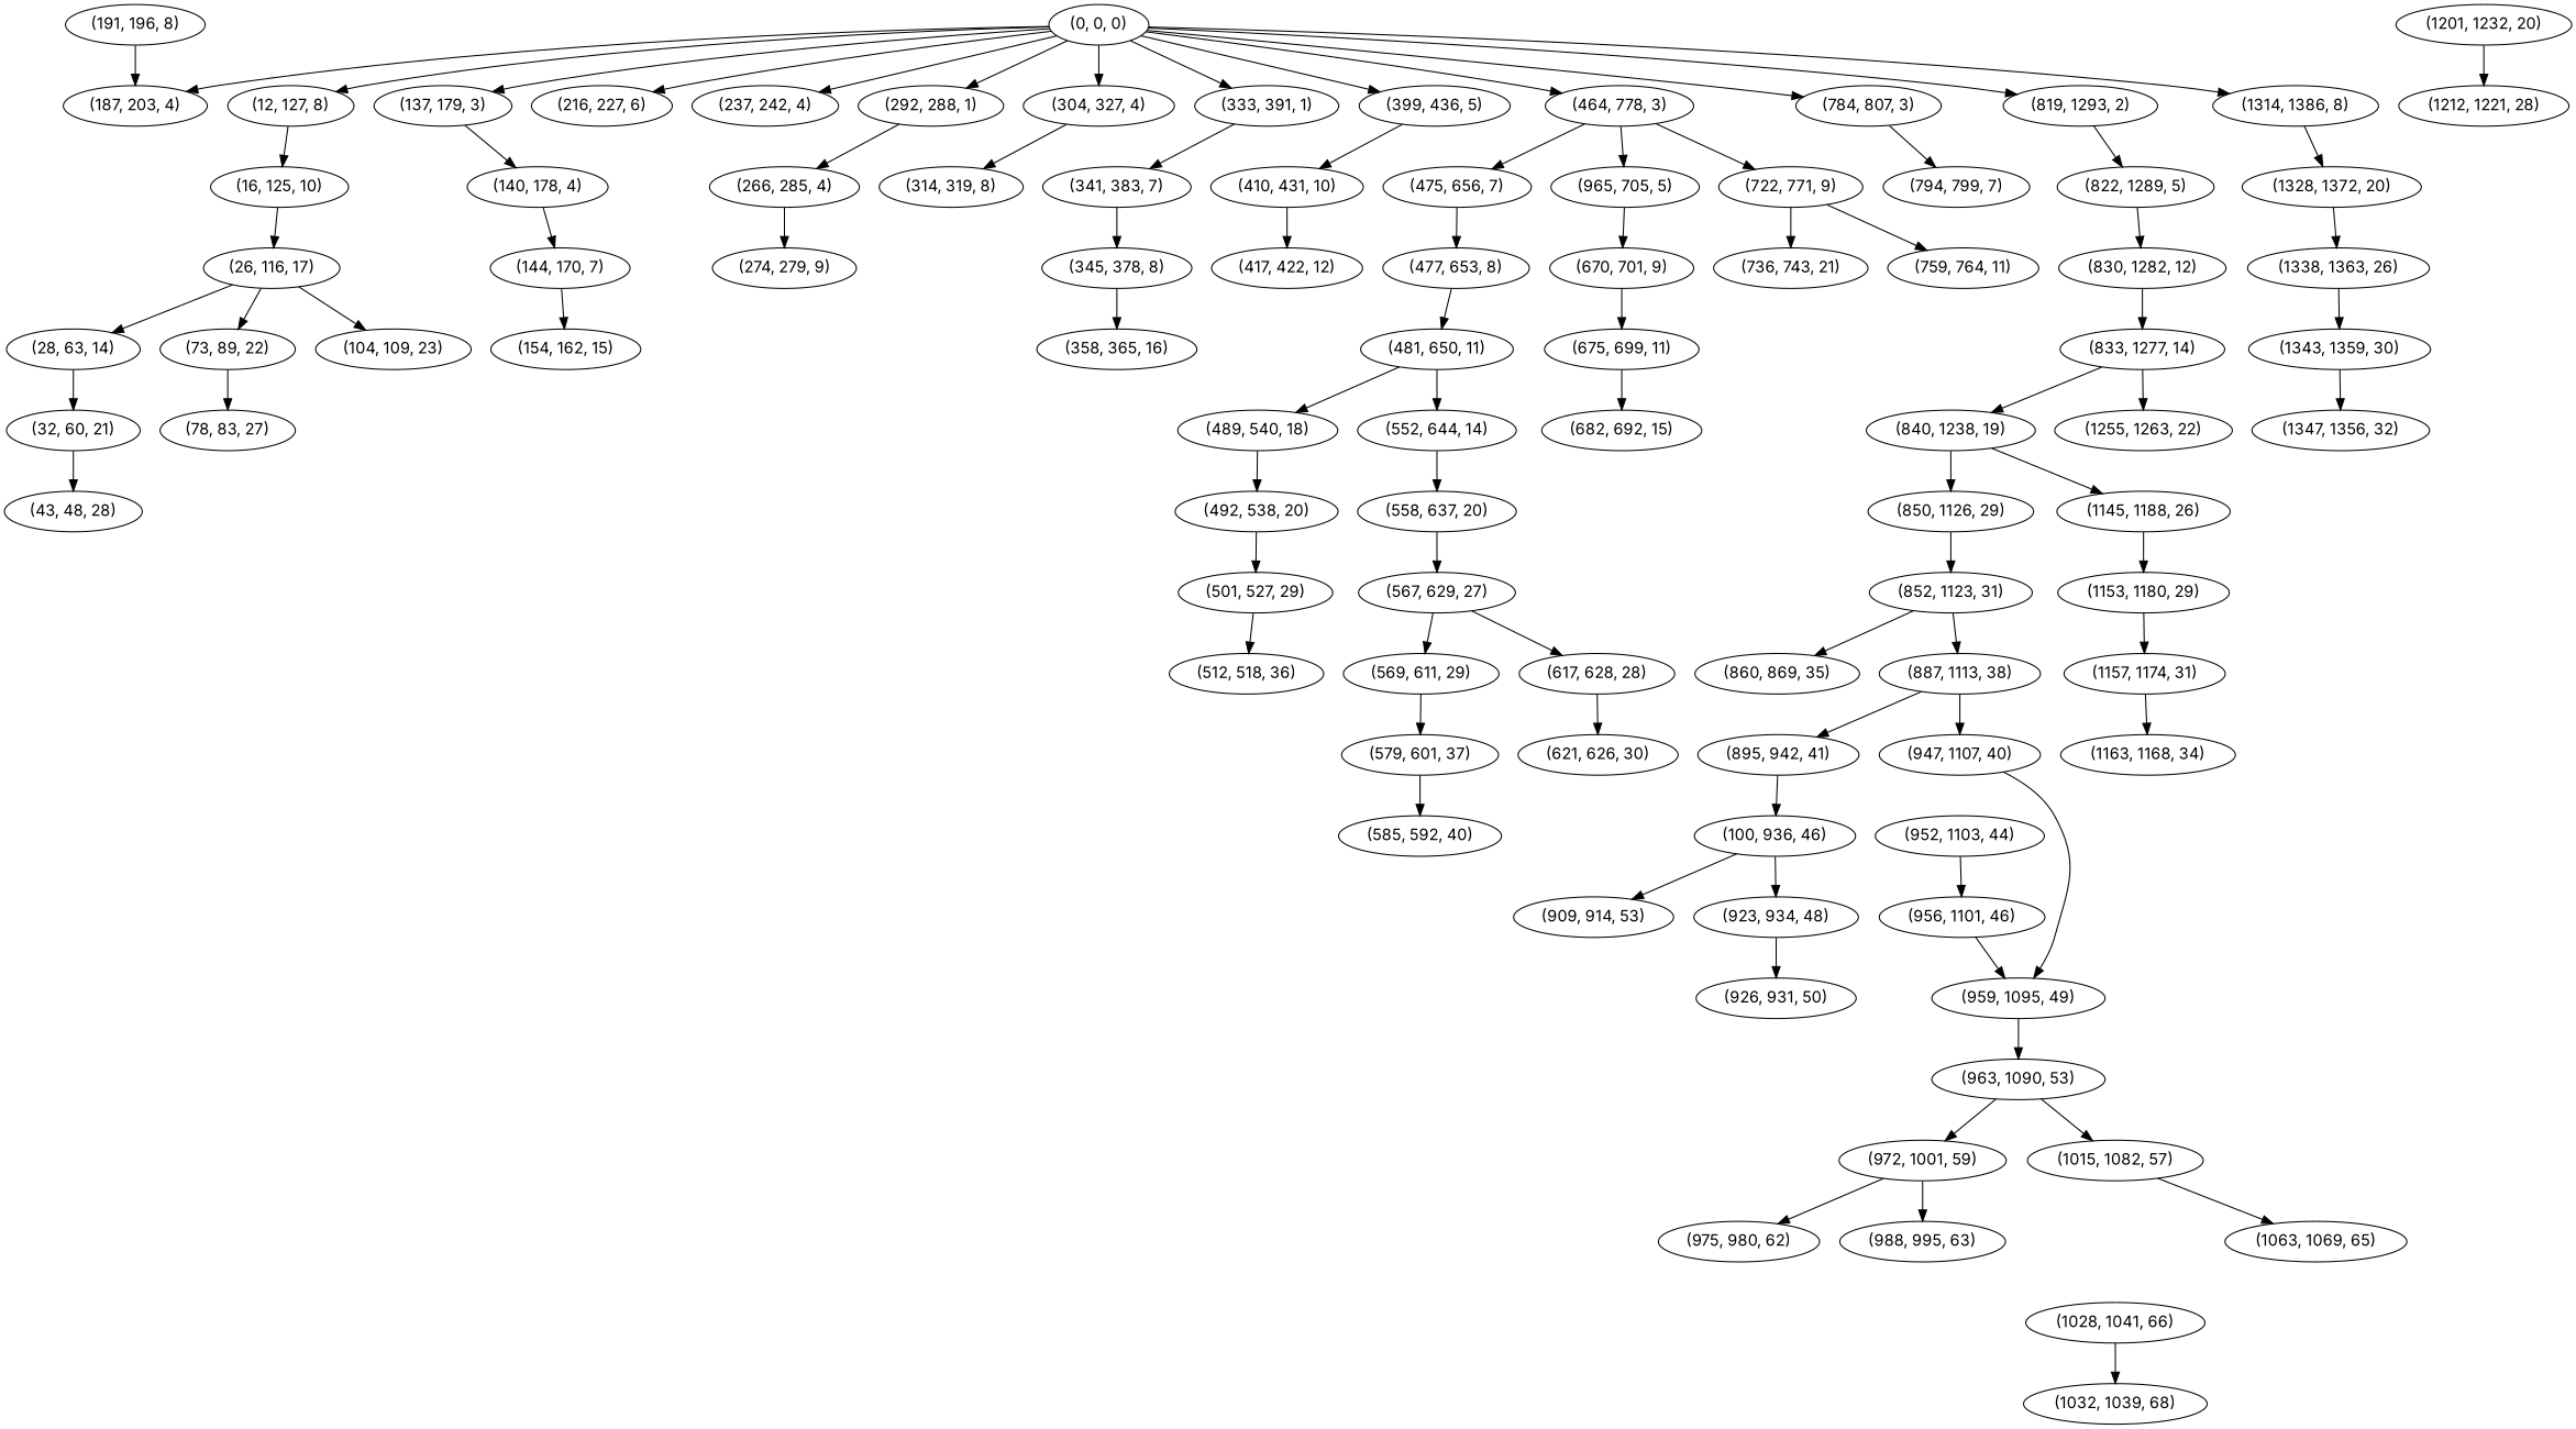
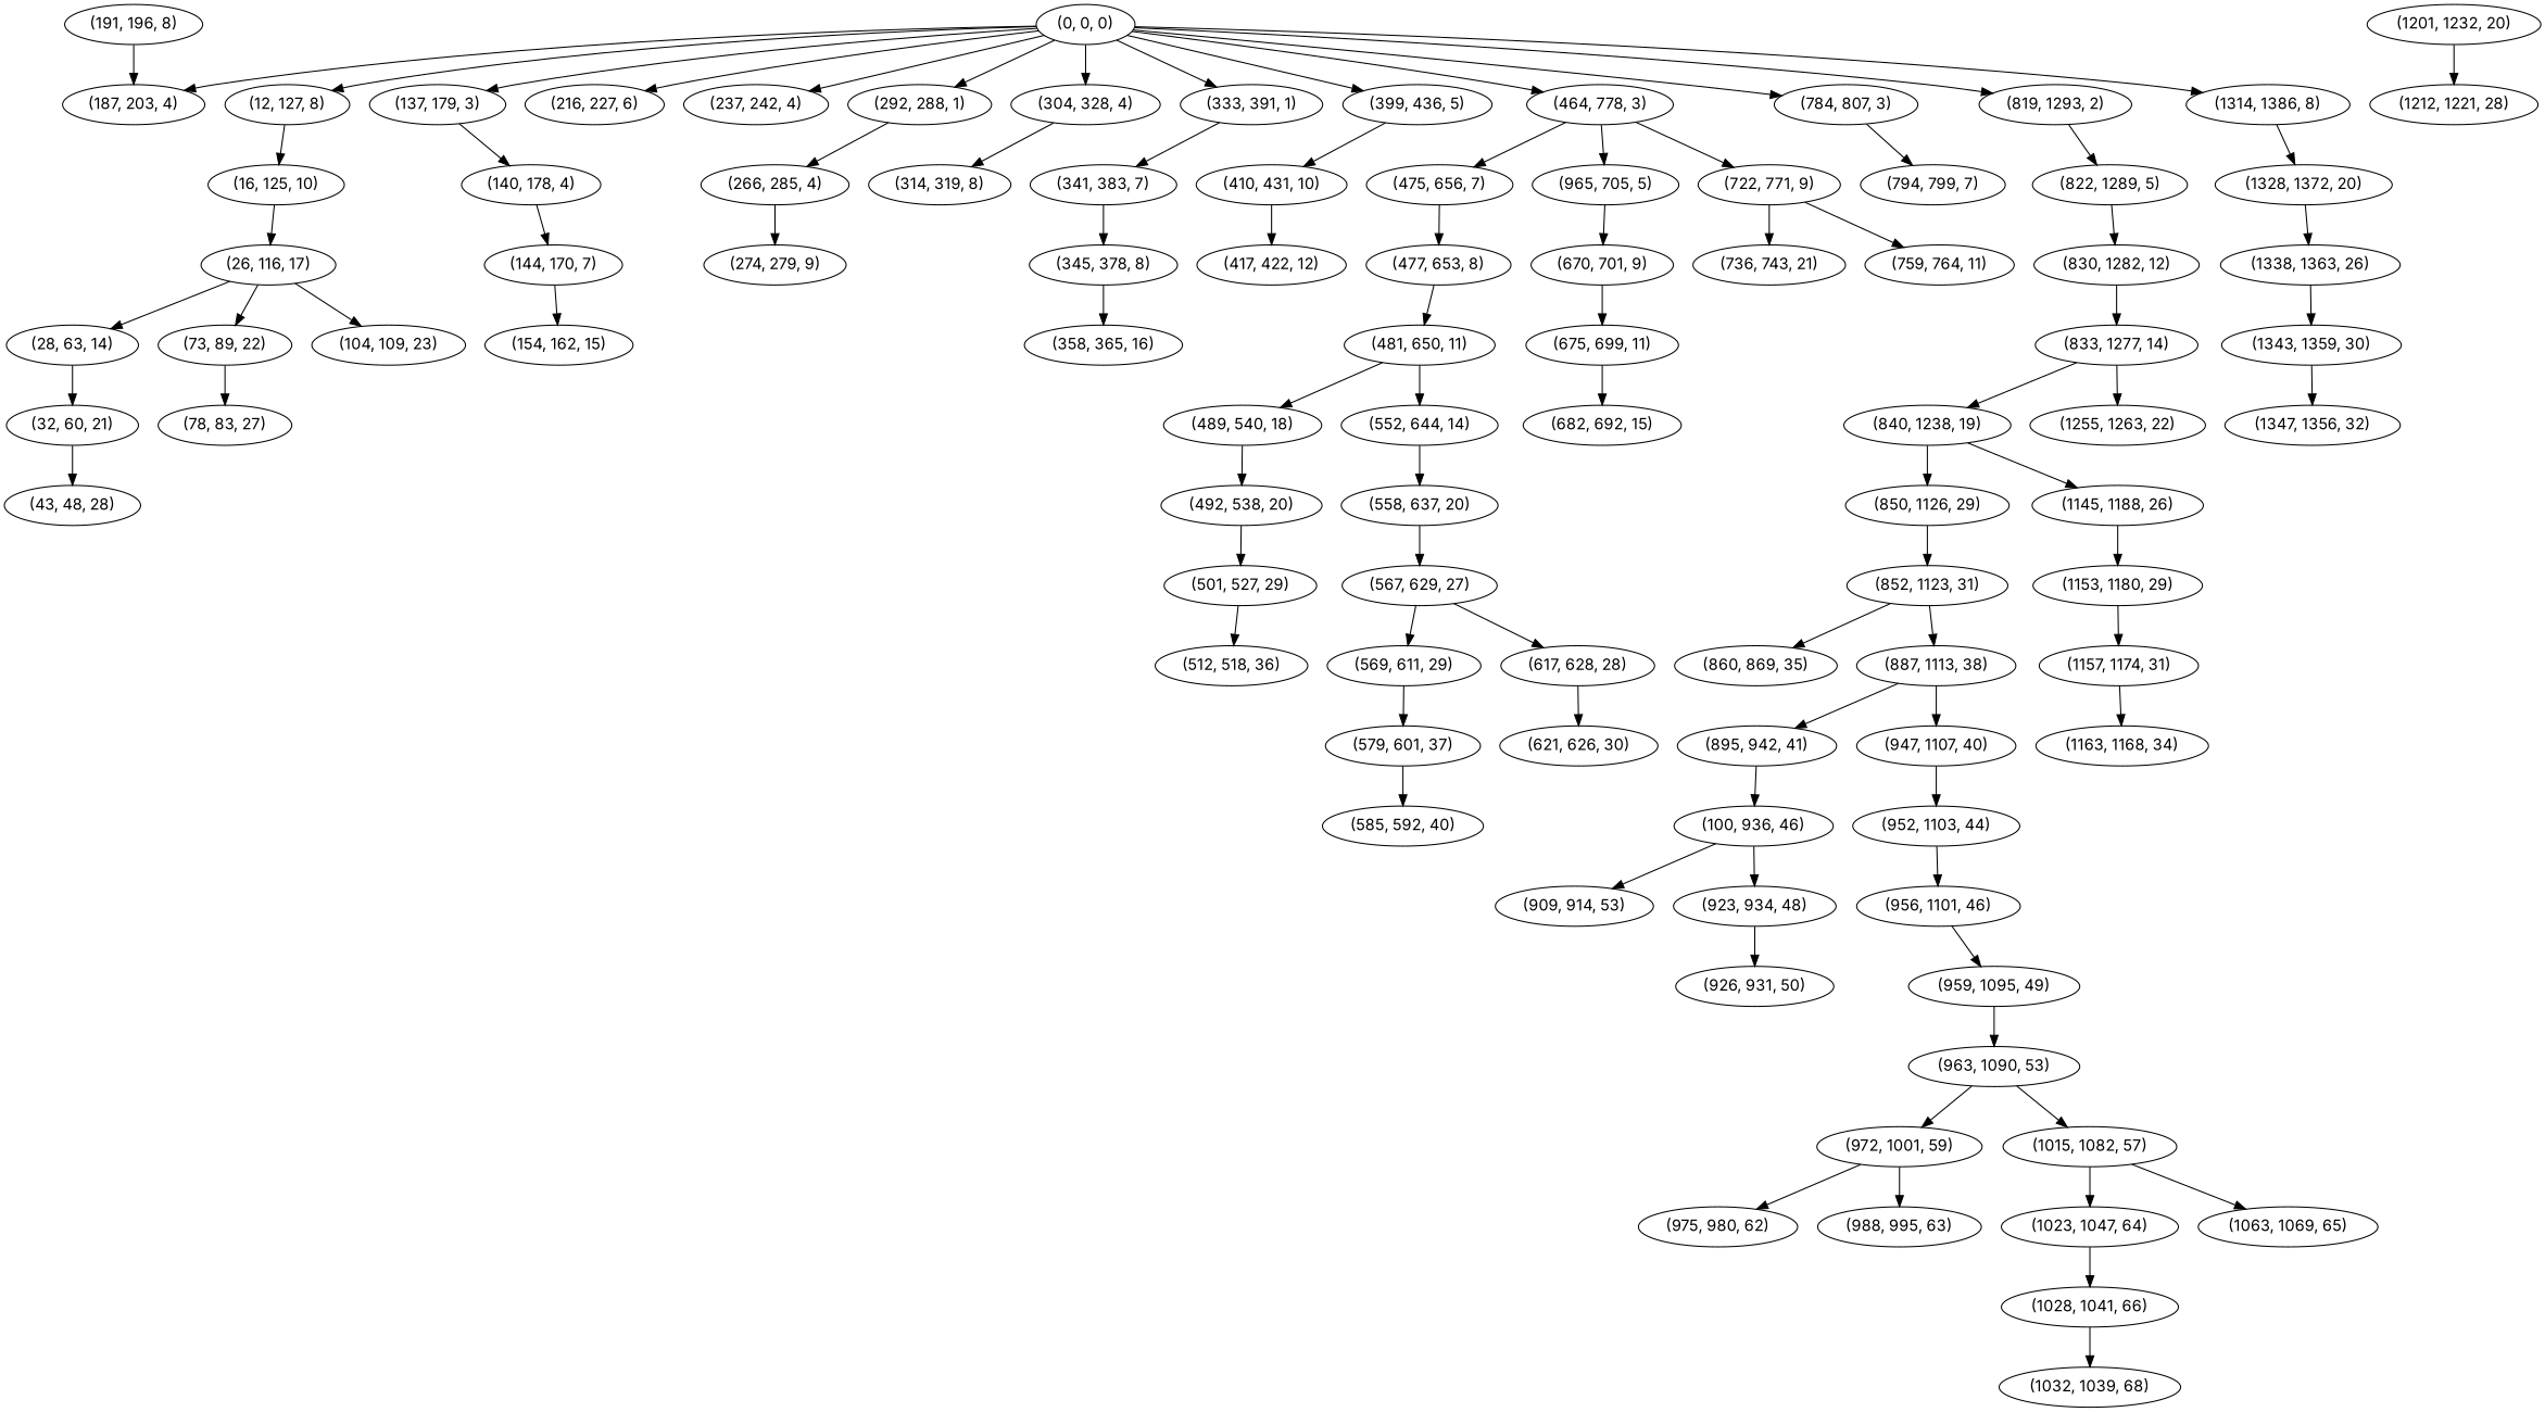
  digraph {
    fontname=Inter
    node [fontname=Inter]
    edge [fontname=Inter]
    "(0, 0, 0)"
    "(12, 127, 8)"
    "(137, 179, 3)"
    "(187, 203, 4)"
    "(216, 227, 6)"
    "(237, 242, 4)"
    n7 [label="(292, 288, 1)"]
-   "(304, 328, 4)" [label="(304, 327, 4)"]
+   "(304, 328, 4)"
    "(333, 391, 1)"
    "(399, 436, 5)"
    "(464, 778, 3)"
    "(784, 807, 3)"
    "(819, 1293, 2)"
    "(1314, 1386, 8)"
    "(16, 125, 10)"
    "(140, 178, 4)"
    "(266, 285, 4)"
    "(314, 319, 8)"
    "(341, 383, 7)"
    "(410, 431, 10)"
    "(475, 656, 7)"
    n22 [label="(965, 705, 5)"]
    "(722, 771, 9)"
    "(794, 799, 7)"
    "(822, 1289, 5)"
    "(1328, 1372, 20)"
    "(26, 116, 17)"
    n28 [label="(28, 63, 14)"]
    "(73, 89, 22)"
    "(104, 109, 23)"
    "(32, 60, 21)"
    "(78, 83, 27)"
    "(43, 48, 28)"
    "(144, 170, 7)"
    "(154, 162, 15)"
    "(191, 196, 8)"
    "(274, 279, 9)"
    "(345, 378, 8)"
    "(358, 365, 16)"
    "(417, 422, 12)"
    "(477, 653, 8)"
    "(670, 701, 9)"
    "(736, 743, 21)"
    "(759, 764, 11)"
    "(481, 650, 11)"
    "(489, 540, 18)"
    "(552, 644, 14)"
    "(492, 538, 20)"
    "(558, 637, 20)"
    "(501, 527, 29)"
    "(512, 518, 36)"
    "(567, 629, 27)"
    "(569, 611, 29)"
    "(617, 628, 28)"
    "(579, 601, 37)"
    "(621, 626, 30)"
    "(585, 592, 40)"
    "(675, 699, 11)"
    "(682, 692, 15)"
    "(830, 1282, 12)"
    "(833, 1277, 14)"
    "(840, 1238, 19)"
    "(1255, 1263, 22)"
    "(850, 1126, 29)"
    "(1145, 1188, 26)"
    "(852, 1123, 31)"
    "(1153, 1180, 29)"
    "(1201, 1232, 20)"
    "(1212, 1221, 28)"
    "(860, 869, 35)"
    "(887, 1113, 38)"
    "(895, 942, 41)"
    "(947, 1107, 40)"
    n74 [label="(100, 936, 46)"]
    "(952, 1103, 44)"
    "(909, 914, 53)"
    "(923, 934, 48)"
    "(926, 931, 50)"
    "(956, 1101, 46)"
    "(959, 1095, 49)"
    "(963, 1090, 53)"
    "(972, 1001, 59)"
    "(1015, 1082, 57)"
    "(975, 980, 62)"
    "(988, 995, 63)"
+   "(1023, 1047, 64)"
    "(1063, 1069, 65)"
    "(1028, 1041, 66)"
    "(1032, 1039, 68)"
    "(1157, 1174, 31)"
    "(1163, 1168, 34)"
    "(1338, 1363, 26)"
    "(1343, 1359, 30)"
    "(1347, 1356, 32)"
    "(0, 0, 0)" -> "(12, 127, 8)"
    "(0, 0, 0)" -> "(137, 179, 3)"
    "(0, 0, 0)" -> "(187, 203, 4)"
    "(0, 0, 0)" -> "(216, 227, 6)"
    "(0, 0, 0)" -> "(237, 242, 4)"
    "(0, 0, 0)" -> n7
    "(0, 0, 0)" -> "(304, 328, 4)"
    "(0, 0, 0)" -> "(333, 391, 1)"
    "(0, 0, 0)" -> "(399, 436, 5)"
    "(0, 0, 0)" -> "(464, 778, 3)"
    "(0, 0, 0)" -> "(784, 807, 3)"
    "(0, 0, 0)" -> "(819, 1293, 2)"
    "(0, 0, 0)" -> "(1314, 1386, 8)"
    "(12, 127, 8)" -> "(16, 125, 10)"
    "(137, 179, 3)" -> "(140, 178, 4)"
    n7 -> "(266, 285, 4)"
    "(304, 328, 4)" -> "(314, 319, 8)"
    "(333, 391, 1)" -> "(341, 383, 7)"
    "(399, 436, 5)" -> "(410, 431, 10)"
    "(464, 778, 3)" -> "(475, 656, 7)"
    "(464, 778, 3)" -> n22
    "(464, 778, 3)" -> "(722, 771, 9)"
    "(784, 807, 3)" -> "(794, 799, 7)"
    "(819, 1293, 2)" -> "(822, 1289, 5)"
    "(1314, 1386, 8)" -> "(1328, 1372, 20)"
    "(16, 125, 10)" -> "(26, 116, 17)"
    "(140, 178, 4)" -> "(144, 170, 7)"
    "(266, 285, 4)" -> "(274, 279, 9)"
    "(341, 383, 7)" -> "(345, 378, 8)"
    "(410, 431, 10)" -> "(417, 422, 12)"
    "(475, 656, 7)" -> "(477, 653, 8)"
    n22 -> "(670, 701, 9)"
    "(722, 771, 9)" -> "(736, 743, 21)"
    "(722, 771, 9)" -> "(759, 764, 11)"
    "(822, 1289, 5)" -> "(830, 1282, 12)"
    "(1328, 1372, 20)" -> "(1338, 1363, 26)"
    "(26, 116, 17)" -> n28
    "(26, 116, 17)" -> "(73, 89, 22)"
    "(26, 116, 17)" -> "(104, 109, 23)"
    n28 -> "(32, 60, 21)"
    "(73, 89, 22)" -> "(78, 83, 27)"
    "(32, 60, 21)" -> "(43, 48, 28)"
    "(144, 170, 7)" -> "(154, 162, 15)"
    "(191, 196, 8)" -> "(187, 203, 4)"
    "(345, 378, 8)" -> "(358, 365, 16)"
    "(477, 653, 8)" -> "(481, 650, 11)"
    "(670, 701, 9)" -> "(675, 699, 11)"
    "(481, 650, 11)" -> "(489, 540, 18)"
    "(481, 650, 11)" -> "(552, 644, 14)"
    "(489, 540, 18)" -> "(492, 538, 20)"
    "(552, 644, 14)" -> "(558, 637, 20)"
    "(492, 538, 20)" -> "(501, 527, 29)"
    "(558, 637, 20)" -> "(567, 629, 27)"
    "(501, 527, 29)" -> "(512, 518, 36)"
    "(567, 629, 27)" -> "(569, 611, 29)"
    "(567, 629, 27)" -> "(617, 628, 28)"
    "(569, 611, 29)" -> "(579, 601, 37)"
    "(617, 628, 28)" -> "(621, 626, 30)"
    "(579, 601, 37)" -> "(585, 592, 40)"
    "(675, 699, 11)" -> "(682, 692, 15)"
    "(830, 1282, 12)" -> "(833, 1277, 14)"
    "(833, 1277, 14)" -> "(840, 1238, 19)"
    "(833, 1277, 14)" -> "(1255, 1263, 22)"
    "(840, 1238, 19)" -> "(850, 1126, 29)"
    "(840, 1238, 19)" -> "(1145, 1188, 26)"
    "(850, 1126, 29)" -> "(852, 1123, 31)"
    "(1145, 1188, 26)" -> "(1153, 1180, 29)"
    "(852, 1123, 31)" -> "(860, 869, 35)"
    "(852, 1123, 31)" -> "(887, 1113, 38)"
    "(1153, 1180, 29)" -> "(1157, 1174, 31)"
    "(1201, 1232, 20)" -> "(1212, 1221, 28)"
    "(887, 1113, 38)" -> "(895, 942, 41)"
    "(887, 1113, 38)" -> "(947, 1107, 40)"
    "(895, 942, 41)" -> n74
-   "(947, 1107, 40)" -> "(959, 1095, 49)"
+   "(947, 1107, 40)" -> "(952, 1103, 44)"
    n74 -> "(909, 914, 53)"
    n74 -> "(923, 934, 48)"
    "(952, 1103, 44)" -> "(956, 1101, 46)"
    "(923, 934, 48)" -> "(926, 931, 50)"
    "(956, 1101, 46)" -> "(959, 1095, 49)"
    "(959, 1095, 49)" -> "(963, 1090, 53)"
    "(963, 1090, 53)" -> "(972, 1001, 59)"
    "(963, 1090, 53)" -> "(1015, 1082, 57)"
    "(972, 1001, 59)" -> "(975, 980, 62)"
    "(972, 1001, 59)" -> "(988, 995, 63)"
+   "(1015, 1082, 57)" -> "(1023, 1047, 64)"
    "(1015, 1082, 57)" -> "(1063, 1069, 65)"
+   "(1023, 1047, 64)" -> "(1028, 1041, 66)"
    "(1028, 1041, 66)" -> "(1032, 1039, 68)"
    "(1157, 1174, 31)" -> "(1163, 1168, 34)"
    "(1338, 1363, 26)" -> "(1343, 1359, 30)"
    "(1343, 1359, 30)" -> "(1347, 1356, 32)"
  }
